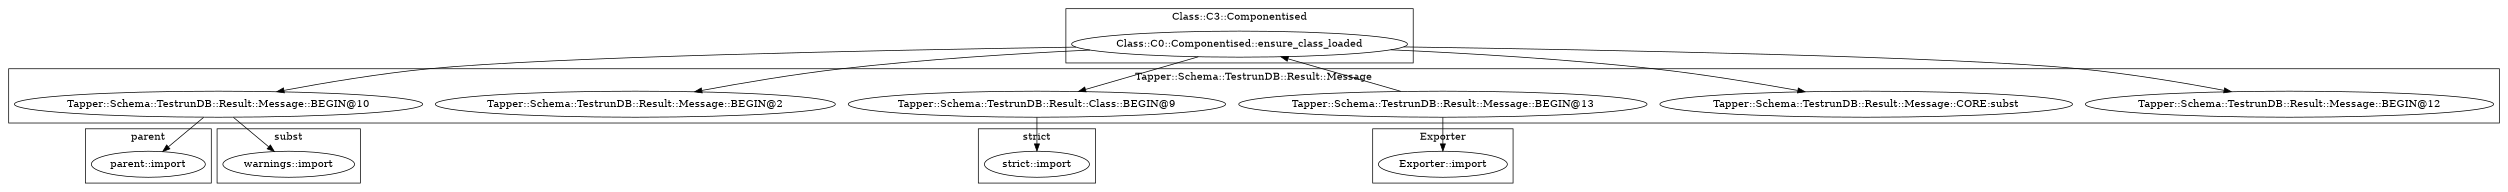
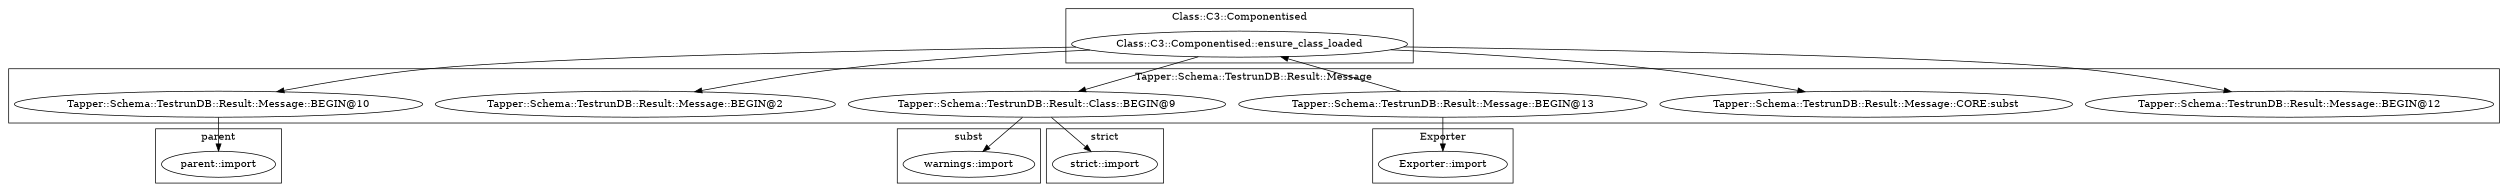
  digraph {
    "Exporter::import"
    "parent::import"
-   "Class::C3::Componentised::ensure_class_loaded" [label="Class::C0::Componentised::ensure_class_loaded"]
+   "Class::C3::Componentised::ensure_class_loaded"
    "warnings::import"
    "strict::import"
    "Tapper::Schema::TestrunDB::Result::Message::BEGIN@12"
    "Tapper::Schema::TestrunDB::Result::Message::CORE:subst"
    "Tapper::Schema::TestrunDB::Result::Message::BEGIN@10"
    n9 [label="Tapper::Schema::TestrunDB::Result::Class::BEGIN@9"]
    "Tapper::Schema::TestrunDB::Result::Message::BEGIN@2"
    "Tapper::Schema::TestrunDB::Result::Message::BEGIN@13"
    subgraph cluster_1 {
      label=Exporter
      "Exporter::import"
    }
    subgraph cluster_2 {
      label=parent
      "parent::import"
    }
    subgraph cluster_3 {
      label="Class::C3::Componentised"
      "Class::C3::Componentised::ensure_class_loaded"
    }
    subgraph cluster_4 {
      label=subst
      "warnings::import"
    }
    subgraph cluster_5 {
      label="strict"
      "strict::import"
    }
    subgraph cluster_6 {
      label="Tapper::Schema::TestrunDB::Result::Message"
      "Tapper::Schema::TestrunDB::Result::Message::BEGIN@12"
      "Tapper::Schema::TestrunDB::Result::Message::CORE:subst"
      "Tapper::Schema::TestrunDB::Result::Message::BEGIN@10"
      n9
      "Tapper::Schema::TestrunDB::Result::Message::BEGIN@2"
      "Tapper::Schema::TestrunDB::Result::Message::BEGIN@13"
    }
    "Class::C3::Componentised::ensure_class_loaded" -> "Tapper::Schema::TestrunDB::Result::Message::BEGIN@12"
    "Class::C3::Componentised::ensure_class_loaded" -> "Tapper::Schema::TestrunDB::Result::Message::CORE:subst"
    "Class::C3::Componentised::ensure_class_loaded" -> "Tapper::Schema::TestrunDB::Result::Message::BEGIN@10"
    "Class::C3::Componentised::ensure_class_loaded" -> n9
    "Class::C3::Componentised::ensure_class_loaded" -> "Tapper::Schema::TestrunDB::Result::Message::BEGIN@2"
    "Tapper::Schema::TestrunDB::Result::Message::BEGIN@10" -> "parent::import"
-   "Tapper::Schema::TestrunDB::Result::Message::BEGIN@10" -> "warnings::import"
+   n9 -> "warnings::import"
    n9 -> "strict::import"
    "Tapper::Schema::TestrunDB::Result::Message::BEGIN@13" -> "Exporter::import"
    "Tapper::Schema::TestrunDB::Result::Message::BEGIN@13" -> "Class::C3::Componentised::ensure_class_loaded"
  }
